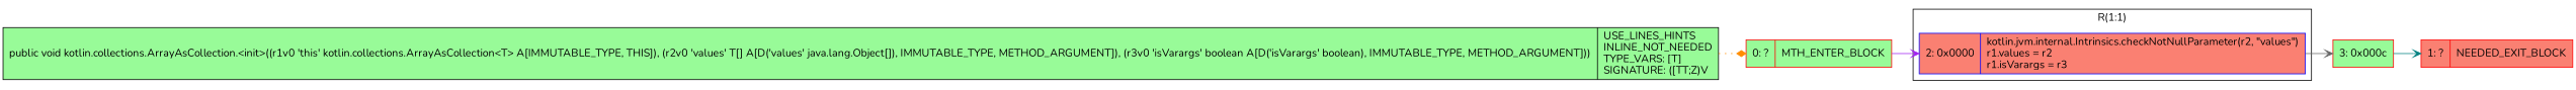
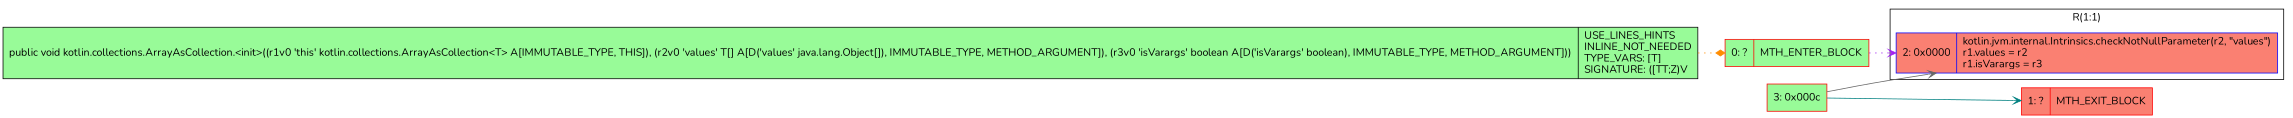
  digraph {
    fontname=Nunito
    rankdir=LR
    node [color=red fillcolor=palegreen fontname=Nunito shape=record style=filled]
    edge [arrowhead=vee fontname=Nunito style=solid]
    n1 [color=blue fillcolor=salmon label="{2\:\ 0x0000|kotlin.jvm.internal.Intrinsics.checkNotNullParameter(r2, \"values\")\lr1.values = r2\lr1.isVarargs = r3\l}"]
    n2 [label="{3\:\ 0x000c}"]
-   n3 [fillcolor=salmon label="{1\:\ ?|NEEDED_EXIT_BLOCK\l}"]
+   n3 [fillcolor=salmon label="{1\:\ ?|MTH_EXIT_BLOCK\l}"]
    n4 [label="{0\:\ ?|MTH_ENTER_BLOCK\l}"]
    n5 [label="{public void kotlin.collections.ArrayAsCollection.\<init\>((r1v0 'this' kotlin.collections.ArrayAsCollection\<T\> A[IMMUTABLE_TYPE, THIS]), (r2v0 'values' T[] A[D('values' java.lang.Object[]), IMMUTABLE_TYPE, METHOD_ARGUMENT]), (r3v0 'isVarargs' boolean A[D('isVarargs' boolean), IMMUTABLE_TYPE, METHOD_ARGUMENT]))  | USE_LINES_HINTS\lINLINE_NOT_NEEDED\lTYPE_VARS: [T]\lSIGNATURE: ([TT;Z)V\l}" color=""]
    subgraph cluster_1 {
      label="R(1:1)"
      n1
    }
-   n1 -> n2 [color=gray40]
+   n2 -> n1 [color=gray40]
    n2 -> n3 [color=teal]
-   n4 -> n1 [color=purple]
+   n4 -> n1 [color=purple style=dotted]
    n5 -> n4 [arrowhead=diamond color=darkorange style=dotted]
  }
